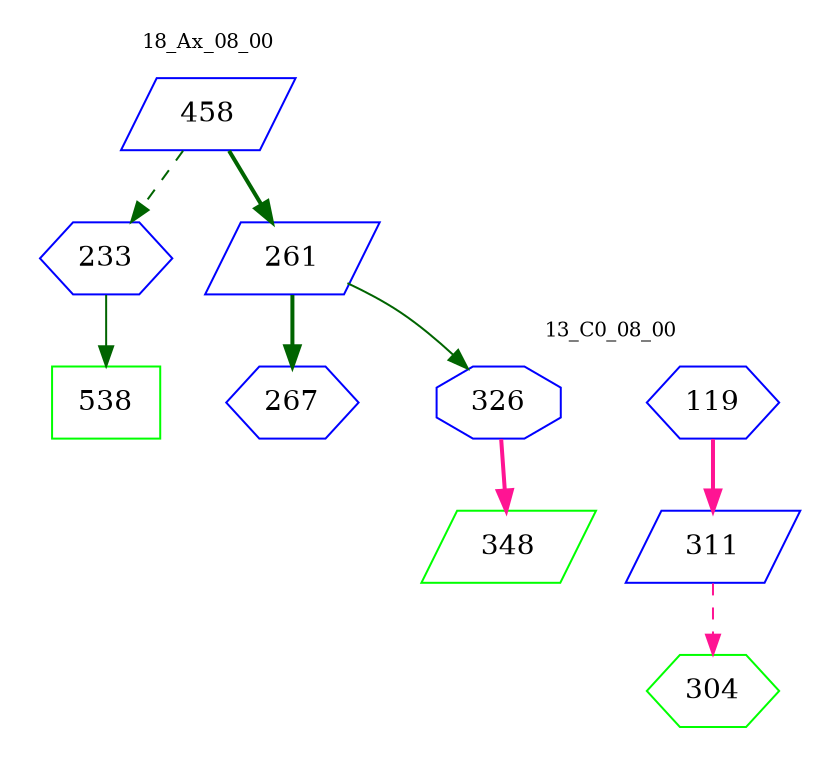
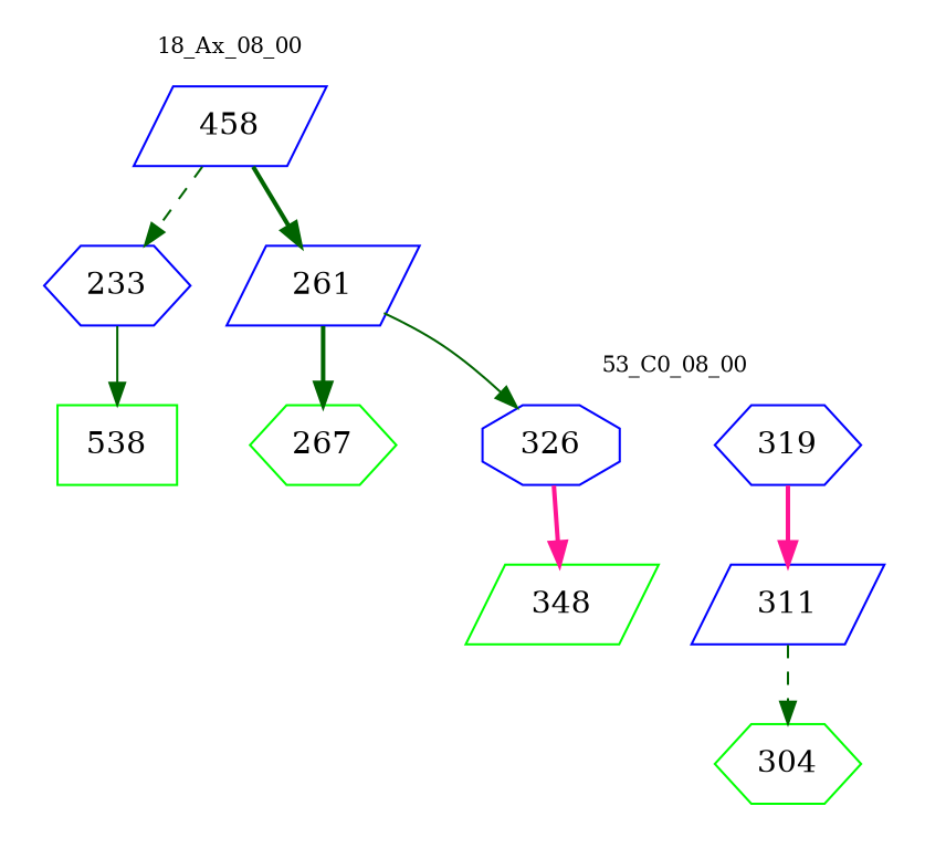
  digraph {
    node [color=blue shape=parallelogram]
    edge [color=darkgreen style=bold]
    n1 [label=458]
    n2 [label=233 shape=hexagon]
    n3 [label=261]
    n4 [color=green label=538 shape=box]
-   n5 [label=267 shape=hexagon]
-   n6 [label=119 shape=hexagon]
+   n5 [color=green label=267 shape=hexagon]
+   n6 [label=319 shape=hexagon]
    n7 [label=311]
    n8 [label=326 shape=octagon]
    n9 [color=green label=304 shape=hexagon]
    n10 [color=green label=348]
    subgraph cluster_1 {
      color=white
      fontsize=10
      label="18_Ax_08_00"
      n1
      n2
      n3
      n4
      n5
    }
    subgraph cluster_2 {
      color=white
      fontsize=10
-     label="13_C0_08_00"
+     label="53_C0_08_00"
      n6
      n7
      n8
      n9
      n10
    }
    n1 -> n2 [style=dashed]
    n1 -> n3
    n2 -> n4 [style=solid]
    n3 -> n5
    n3 -> n8 [style=solid]
    n6 -> n7 [color=deeppink]
-   n7 -> n9 [color=deeppink style=dashed]
+   n7 -> n9 [style=dashed]
    n8 -> n10 [color=deeppink]
  }
